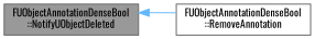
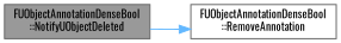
  digraph {
    rankdir=LR
    fontname=Oswald
    node [fontname=Oswald fontsize=10 shape=box style=filled]
    n1 [color=gray40 fillcolor=grey60 fontcolor=black height=0.2 label="FUObjectAnnotationDenseBool\l::NotifyUObjectDeleted" width=0.4]
    n2 [color=grey40 fillcolor=white height=0.2 label="FUObjectAnnotationDenseBool\l::RemoveAnnotation" width=0.4]
-   n2 -> n1 [color=steelblue1 fontname=Oswald fontsize=10 labelfontname=Helvetica labelfontsize=10 style=solid]
+   n1 -> n2 [color=steelblue1 fontname=Oswald fontsize=10 labelfontname=Helvetica labelfontsize=10 style=solid]
  }
